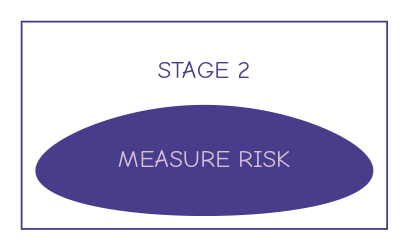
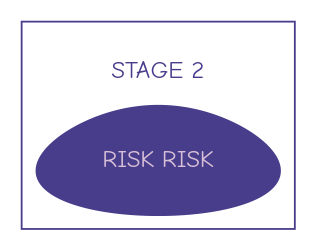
  digraph {
    rankdir=LR
    fontname="Comic Neue"
-   "MEASURE RISK\l" [color=darkslateblue fontcolor=thistle fontname="Comic Neue" margin=0.2 shape=egg style=filled]
+   "MEASURE RISK\l" [color=darkslateblue fontcolor=thistle fontname="Comic Neue" margin=0.2 shape=egg style=filled label="RISK RISK"]
    subgraph cluster_1 {
      color=darkslateblue
      fontcolor=darkslateblue
      label="\nSTAGE 2\l"
      shape=egg
      "MEASURE RISK\l"
    }
  }
